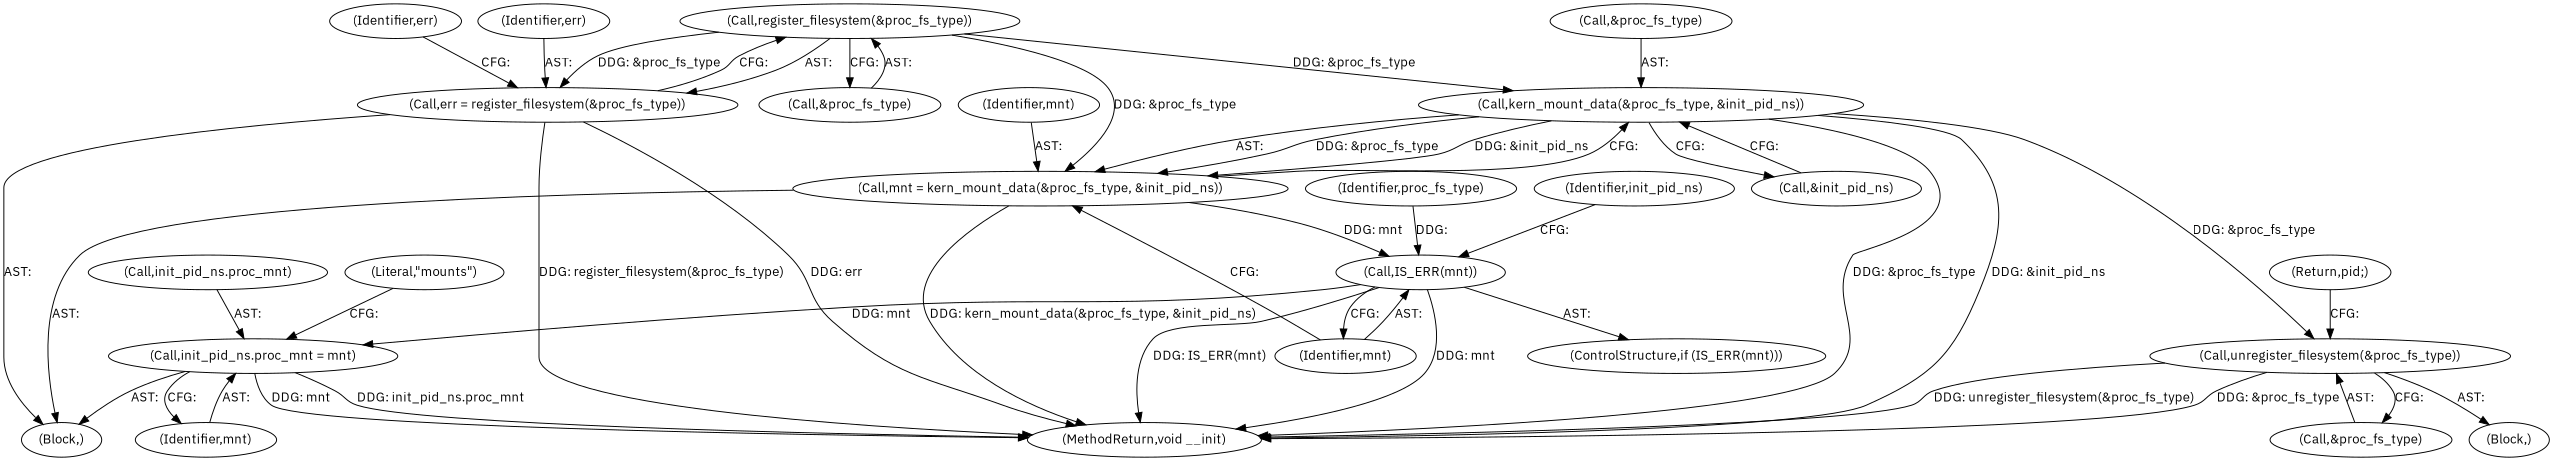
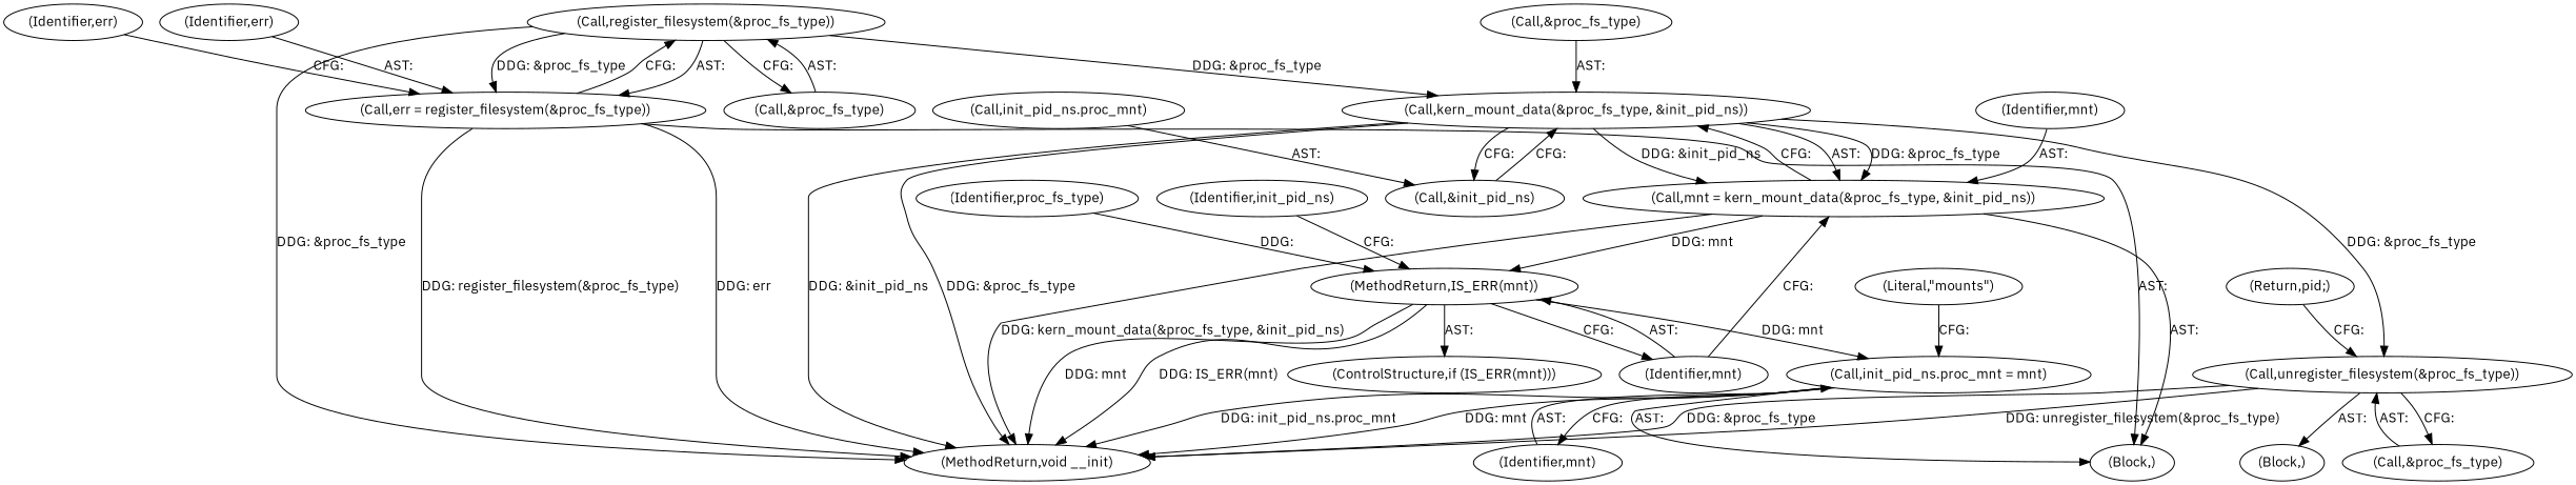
  digraph {
    fontname="IBM Plex Sans"
    node [fontname="IBM Plex Sans"]
    edge [fontname="IBM Plex Sans"]
    n1 [label="(Call,register_filesystem(&proc_fs_type))"]
    n2 [label="(Call,err = register_filesystem(&proc_fs_type))"]
    n3 [label="(Call,kern_mount_data(&proc_fs_type, &init_pid_ns))"]
    n4 [label="(MethodReturn,void __init)"]
    n5 [label="(Call,&proc_fs_type)"]
    n6 [label="(Block,)"]
    n7 [label="(Call,mnt = kern_mount_data(&proc_fs_type, &init_pid_ns))"]
    n8 [label="(Call,unregister_filesystem(&proc_fs_type))"]
    n9 [label="(Call,&init_pid_ns)"]
-   n10 [label="(Call,IS_ERR(mnt))"]
+   n10 [label="(MethodReturn,IS_ERR(mnt))"]
    n11 [label="(Block,)"]
    n12 [label="(Call,&proc_fs_type)"]
    n13 [label="(Call,init_pid_ns.proc_mnt = mnt)"]
    n14 [label="(ControlStructure,if (IS_ERR(mnt)))"]
    n15 [label="(Identifier,mnt)"]
    n16 [label="(Identifier,mnt)"]
    n17 [label="(Identifier,err)"]
    n18 [label="(Call,init_pid_ns.proc_mnt)"]
    n19 [label="(Return,pid;)"]
    n20 [label="(Identifier,proc_fs_type)"]
    n21 [label="(Literal,\"mounts\")"]
    n22 [label="(Identifier,init_pid_ns)"]
    n23 [label="(Call,&proc_fs_type)"]
    n24 [label="(Identifier,mnt)"]
    n25 [label="(Identifier,err)"]
    n1 -> n2 [label="AST: "]
    n1 -> n2 [label="DDG: &proc_fs_type"]
    n1 -> n3 [label="DDG: &proc_fs_type"]
-   n1 -> n7 [label="DDG: &proc_fs_type"]
+   n1 -> n4 [label="DDG: &proc_fs_type"]
    n1 -> n5 [label="CFG: "]
    n2 -> n1 [label="CFG: "]
    n2 -> n4 [label="DDG: err"]
    n2 -> n4 [label="DDG: register_filesystem(&proc_fs_type)"]
    n2 -> n6 [label="AST: "]
    n3 -> n4 [label="DDG: &init_pid_ns"]
    n3 -> n4 [label="DDG: &proc_fs_type"]
    n3 -> n7 [label="AST: "]
    n3 -> n7 [label="DDG: &proc_fs_type"]
    n3 -> n7 [label="DDG: &init_pid_ns"]
    n3 -> n8 [label="DDG: &proc_fs_type"]
    n3 -> n9 [label="CFG: "]
    n5 -> n1 [label="AST: "]
    n7 -> n3 [label="CFG: "]
    n7 -> n4 [label="DDG: kern_mount_data(&proc_fs_type, &init_pid_ns)"]
    n7 -> n6 [label="AST: "]
    n7 -> n10 [label="DDG: mnt"]
    n8 -> n4 [label="DDG: unregister_filesystem(&proc_fs_type)"]
    n8 -> n4 [label="DDG: &proc_fs_type"]
    n8 -> n11 [label="AST: "]
    n8 -> n12 [label="CFG: "]
    n9 -> n3 [label="CFG: "]
    n10 -> n4 [label="DDG: mnt"]
    n10 -> n4 [label="DDG: IS_ERR(mnt)"]
    n10 -> n13 [label="DDG: mnt"]
    n10 -> n14 [label="AST: "]
    n10 -> n15 [label="CFG: "]
    n12 -> n8 [label="AST: "]
    n13 -> n4 [label="DDG: init_pid_ns.proc_mnt"]
    n13 -> n4 [label="DDG: mnt"]
    n13 -> n6 [label="AST: "]
    n13 -> n16 [label="CFG: "]
    n15 -> n7 [label="CFG: "]
    n15 -> n10 [label="AST: "]
    n16 -> n13 [label="AST: "]
    n17 -> n2 [label="CFG: "]
-   n18 -> n13 [label="AST: "]
+   n18 -> n9 [label="AST: "]
    n19 -> n8 [label="CFG: "]
    n20 -> n10 [label="DDG: "]
    n21 -> n13 [label="CFG: "]
    n22 -> n10 [label="CFG: "]
    n23 -> n3 [label="AST: "]
    n24 -> n7 [label="AST: "]
    n25 -> n2 [label="AST: "]
  }
